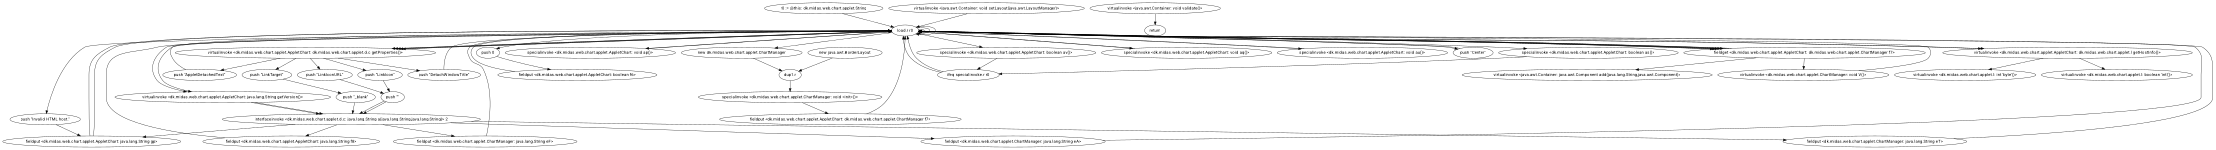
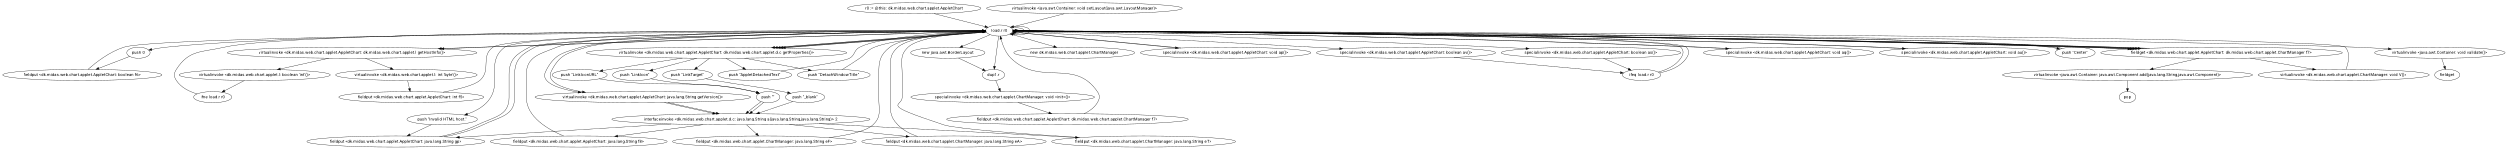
  digraph {
    fontname=Roboto
    node [fontname=Roboto]
    edge [fontname=Roboto]
-   "r0 := @this: dk.midas.web.chart.applet.AppletChart" [label="r0 := @this: dk.midas.web.chart.applet.String"]
+   "r0 := @this: dk.midas.web.chart.applet.AppletChart"
    "load.r r0"
    "push 0"
    "virtualinvoke <dk.midas.web.chart.applet.AppletChart: dk.midas.web.chart.applet.l getHostInfo()>"
    "push \"Invalid HTML host.\""
    "new java.awt.BorderLayout"
    "virtualinvoke <dk.midas.web.chart.applet.AppletChart: dk.midas.web.chart.applet.d.c getProperties()>"
    "virtualinvoke <dk.midas.web.chart.applet.AppletChart: java.lang.String getVersion()>"
    "new dk.midas.web.chart.applet.ChartManager"
    "specialinvoke <dk.midas.web.chart.applet.AppletChart: void ap()>"
    "specialinvoke <dk.midas.web.chart.applet.AppletChart: boolean av()>"
    "specialinvoke <dk.midas.web.chart.applet.AppletChart: void aq()>"
    "specialinvoke <dk.midas.web.chart.applet.AppletChart: boolean as()>"
    "specialinvoke <dk.midas.web.chart.applet.AppletChart: void au()>"
    "push \"Center\""
    "fieldget <dk.midas.web.chart.applet.AppletChart: dk.midas.web.chart.applet.ChartManager f7>"
    "virtualinvoke <java.awt.Container: void validate()>"
    "fieldput <dk.midas.web.chart.applet.AppletChart: boolean f6>"
    "virtualinvoke <dk.midas.web.chart.applet.l: boolean 'int'()>"
    "virtualinvoke <dk.midas.web.chart.applet.l: int 'byte'()>"
    "fieldput <dk.midas.web.chart.applet.AppletChart: java.lang.String gp>"
    "dup1.r"
    "push \"AppletDetachedText\""
    "push \"DetachWindowTitle\""
    "push \"LinkIcon\""
    "push \"LinkIconURL\""
    "push \"LinkTarget\""
    "interfaceinvoke <dk.midas.web.chart.applet.d.c: java.lang.String a(java.lang.String,java.lang.String)> 2"
-   "ifeq load.r r0" [label="ifeq specialinvoke.r r0"]
+   "ifeq load.r r0"
    "virtualinvoke <java.awt.Container: java.awt.Component add(java.lang.String,java.awt.Component)>"
    "virtualinvoke <dk.midas.web.chart.applet.ChartManager: void V()>"
-   return
+   return [label=fieldget]
+   "ifne load.r r0"
+   "fieldput <dk.midas.web.chart.applet.AppletChart: int f5>"
    "specialinvoke <dk.midas.web.chart.applet.ChartManager: void <init>()>"
    "fieldput <dk.midas.web.chart.applet.AppletChart: dk.midas.web.chart.applet.ChartManager f7>"
    "virtualinvoke <java.awt.Container: void setLayout(java.awt.LayoutManager)>"
    "push \"\""
    "push \"_blank\""
    "fieldput <dk.midas.web.chart.applet.AppletChart: java.lang.String f8>"
    "fieldput <dk.midas.web.chart.applet.ChartManager: java.lang.String eF>"
    "fieldput <dk.midas.web.chart.applet.ChartManager: java.lang.String eA>"
    "fieldput <dk.midas.web.chart.applet.ChartManager: java.lang.String eT>"
+   pop
    "r0 := @this: dk.midas.web.chart.applet.AppletChart" -> "load.r r0"
    "load.r r0" -> "load.r r0"
    "load.r r0" -> "load.r r0"
    "load.r r0" -> "load.r r0"
    "load.r r0" -> "push 0"
    "load.r r0" -> "virtualinvoke <dk.midas.web.chart.applet.AppletChart: dk.midas.web.chart.applet.l getHostInfo()>"
    "load.r r0" -> "virtualinvoke <dk.midas.web.chart.applet.AppletChart: dk.midas.web.chart.applet.l getHostInfo()>"
    "load.r r0" -> "push \"Invalid HTML host.\""
+   "load.r r0" -> "new java.awt.BorderLayout"
    "load.r r0" -> "virtualinvoke <dk.midas.web.chart.applet.AppletChart: dk.midas.web.chart.applet.d.c getProperties()>"
    "load.r r0" -> "virtualinvoke <dk.midas.web.chart.applet.AppletChart: dk.midas.web.chart.applet.d.c getProperties()>"
    "load.r r0" -> "virtualinvoke <dk.midas.web.chart.applet.AppletChart: dk.midas.web.chart.applet.d.c getProperties()>"
    "load.r r0" -> "virtualinvoke <dk.midas.web.chart.applet.AppletChart: dk.midas.web.chart.applet.d.c getProperties()>"
    "load.r r0" -> "virtualinvoke <dk.midas.web.chart.applet.AppletChart: dk.midas.web.chart.applet.d.c getProperties()>"
    "load.r r0" -> "virtualinvoke <dk.midas.web.chart.applet.AppletChart: java.lang.String getVersion()>"
    "load.r r0" -> "virtualinvoke <dk.midas.web.chart.applet.AppletChart: java.lang.String getVersion()>"
    "load.r r0" -> "new dk.midas.web.chart.applet.ChartManager"
    "load.r r0" -> "specialinvoke <dk.midas.web.chart.applet.AppletChart: void ap()>"
    "load.r r0" -> "specialinvoke <dk.midas.web.chart.applet.AppletChart: boolean av()>"
    "load.r r0" -> "specialinvoke <dk.midas.web.chart.applet.AppletChart: void aq()>"
    "load.r r0" -> "specialinvoke <dk.midas.web.chart.applet.AppletChart: boolean as()>"
    "load.r r0" -> "specialinvoke <dk.midas.web.chart.applet.AppletChart: void au()>"
    "load.r r0" -> "push \"Center\""
    "load.r r0" -> "fieldget <dk.midas.web.chart.applet.AppletChart: dk.midas.web.chart.applet.ChartManager f7>"
    "load.r r0" -> "fieldget <dk.midas.web.chart.applet.AppletChart: dk.midas.web.chart.applet.ChartManager f7>"
    "load.r r0" -> "fieldget <dk.midas.web.chart.applet.AppletChart: dk.midas.web.chart.applet.ChartManager f7>"
    "load.r r0" -> "fieldget <dk.midas.web.chart.applet.AppletChart: dk.midas.web.chart.applet.ChartManager f7>"
    "load.r r0" -> "fieldget <dk.midas.web.chart.applet.AppletChart: dk.midas.web.chart.applet.ChartManager f7>"
+   "load.r r0" -> "virtualinvoke <java.awt.Container: void validate()>"
    "push 0" -> "fieldput <dk.midas.web.chart.applet.AppletChart: boolean f6>"
    "virtualinvoke <dk.midas.web.chart.applet.AppletChart: dk.midas.web.chart.applet.l getHostInfo()>" -> "virtualinvoke <dk.midas.web.chart.applet.l: boolean 'int'()>"
    "virtualinvoke <dk.midas.web.chart.applet.AppletChart: dk.midas.web.chart.applet.l getHostInfo()>" -> "virtualinvoke <dk.midas.web.chart.applet.l: int 'byte'()>"
    "push \"Invalid HTML host.\"" -> "fieldput <dk.midas.web.chart.applet.AppletChart: java.lang.String gp>"
    "new java.awt.BorderLayout" -> "dup1.r"
    "virtualinvoke <dk.midas.web.chart.applet.AppletChart: dk.midas.web.chart.applet.d.c getProperties()>" -> "push \"AppletDetachedText\""
    "virtualinvoke <dk.midas.web.chart.applet.AppletChart: dk.midas.web.chart.applet.d.c getProperties()>" -> "push \"DetachWindowTitle\""
    "virtualinvoke <dk.midas.web.chart.applet.AppletChart: dk.midas.web.chart.applet.d.c getProperties()>" -> "push \"LinkIcon\""
    "virtualinvoke <dk.midas.web.chart.applet.AppletChart: dk.midas.web.chart.applet.d.c getProperties()>" -> "push \"LinkIconURL\""
    "virtualinvoke <dk.midas.web.chart.applet.AppletChart: dk.midas.web.chart.applet.d.c getProperties()>" -> "push \"LinkTarget\""
    "virtualinvoke <dk.midas.web.chart.applet.AppletChart: java.lang.String getVersion()>" -> "interfaceinvoke <dk.midas.web.chart.applet.d.c: java.lang.String a(java.lang.String,java.lang.String)> 2"
    "virtualinvoke <dk.midas.web.chart.applet.AppletChart: java.lang.String getVersion()>" -> "interfaceinvoke <dk.midas.web.chart.applet.d.c: java.lang.String a(java.lang.String,java.lang.String)> 2"
-   "new dk.midas.web.chart.applet.ChartManager" -> "dup1.r"
+   "load.r r0" -> "dup1.r"
    "specialinvoke <dk.midas.web.chart.applet.AppletChart: void ap()>" -> "load.r r0"
    "specialinvoke <dk.midas.web.chart.applet.AppletChart: boolean av()>" -> "ifeq load.r r0"
    "specialinvoke <dk.midas.web.chart.applet.AppletChart: void aq()>" -> "load.r r0"
    "specialinvoke <dk.midas.web.chart.applet.AppletChart: boolean as()>" -> "ifeq load.r r0"
    "specialinvoke <dk.midas.web.chart.applet.AppletChart: void au()>" -> "load.r r0"
    "push \"Center\"" -> "load.r r0"
    "fieldget <dk.midas.web.chart.applet.AppletChart: dk.midas.web.chart.applet.ChartManager f7>" -> "load.r r0"
    "fieldget <dk.midas.web.chart.applet.AppletChart: dk.midas.web.chart.applet.ChartManager f7>" -> "load.r r0"
    "fieldget <dk.midas.web.chart.applet.AppletChart: dk.midas.web.chart.applet.ChartManager f7>" -> "load.r r0"
    "fieldget <dk.midas.web.chart.applet.AppletChart: dk.midas.web.chart.applet.ChartManager f7>" -> "virtualinvoke <java.awt.Container: java.awt.Component add(java.lang.String,java.awt.Component)>"
    "fieldget <dk.midas.web.chart.applet.AppletChart: dk.midas.web.chart.applet.ChartManager f7>" -> "virtualinvoke <dk.midas.web.chart.applet.ChartManager: void V()>"
    "virtualinvoke <java.awt.Container: void validate()>" -> return
    "fieldput <dk.midas.web.chart.applet.AppletChart: boolean f6>" -> "load.r r0"
+   "virtualinvoke <dk.midas.web.chart.applet.l: boolean 'int'()>" -> "ifne load.r r0"
+   "virtualinvoke <dk.midas.web.chart.applet.l: int 'byte'()>" -> "fieldput <dk.midas.web.chart.applet.AppletChart: int f5>"
    "fieldput <dk.midas.web.chart.applet.AppletChart: java.lang.String gp>" -> "load.r r0"
    "fieldput <dk.midas.web.chart.applet.AppletChart: java.lang.String gp>" -> "load.r r0"
    "dup1.r" -> "specialinvoke <dk.midas.web.chart.applet.ChartManager: void <init>()>"
    "push \"AppletDetachedText\"" -> "load.r r0"
    "push \"DetachWindowTitle\"" -> "load.r r0"
    "push \"LinkIcon\"" -> "push \"\""
    "push \"LinkIconURL\"" -> "push \"\""
    "push \"LinkTarget\"" -> "push \"_blank\""
    "interfaceinvoke <dk.midas.web.chart.applet.d.c: java.lang.String a(java.lang.String,java.lang.String)> 2" -> "fieldput <dk.midas.web.chart.applet.AppletChart: java.lang.String gp>"
    "interfaceinvoke <dk.midas.web.chart.applet.d.c: java.lang.String a(java.lang.String,java.lang.String)> 2" -> "fieldput <dk.midas.web.chart.applet.AppletChart: java.lang.String f8>"
    "interfaceinvoke <dk.midas.web.chart.applet.d.c: java.lang.String a(java.lang.String,java.lang.String)> 2" -> "fieldput <dk.midas.web.chart.applet.ChartManager: java.lang.String eF>"
    "interfaceinvoke <dk.midas.web.chart.applet.d.c: java.lang.String a(java.lang.String,java.lang.String)> 2" -> "fieldput <dk.midas.web.chart.applet.ChartManager: java.lang.String eA>"
    "interfaceinvoke <dk.midas.web.chart.applet.d.c: java.lang.String a(java.lang.String,java.lang.String)> 2" -> "fieldput <dk.midas.web.chart.applet.ChartManager: java.lang.String eT>"
    "ifeq load.r r0" -> "load.r r0"
    "ifeq load.r r0" -> "load.r r0"
+   "virtualinvoke <java.awt.Container: java.awt.Component add(java.lang.String,java.awt.Component)>" -> pop
    "virtualinvoke <dk.midas.web.chart.applet.ChartManager: void V()>" -> "load.r r0"
+   "ifne load.r r0" -> "load.r r0"
+   "fieldput <dk.midas.web.chart.applet.AppletChart: int f5>" -> "load.r r0"
    "specialinvoke <dk.midas.web.chart.applet.ChartManager: void <init>()>" -> "fieldput <dk.midas.web.chart.applet.AppletChart: dk.midas.web.chart.applet.ChartManager f7>"
    "fieldput <dk.midas.web.chart.applet.AppletChart: dk.midas.web.chart.applet.ChartManager f7>" -> "load.r r0"
    "virtualinvoke <java.awt.Container: void setLayout(java.awt.LayoutManager)>" -> "load.r r0"
    "push \"\"" -> "interfaceinvoke <dk.midas.web.chart.applet.d.c: java.lang.String a(java.lang.String,java.lang.String)> 2"
    "push \"\"" -> "interfaceinvoke <dk.midas.web.chart.applet.d.c: java.lang.String a(java.lang.String,java.lang.String)> 2"
    "push \"_blank\"" -> "interfaceinvoke <dk.midas.web.chart.applet.d.c: java.lang.String a(java.lang.String,java.lang.String)> 2"
    "fieldput <dk.midas.web.chart.applet.AppletChart: java.lang.String f8>" -> "load.r r0"
    "fieldput <dk.midas.web.chart.applet.ChartManager: java.lang.String eF>" -> "load.r r0"
    "fieldput <dk.midas.web.chart.applet.ChartManager: java.lang.String eA>" -> "load.r r0"
    "fieldput <dk.midas.web.chart.applet.ChartManager: java.lang.String eT>" -> "load.r r0"
  }
